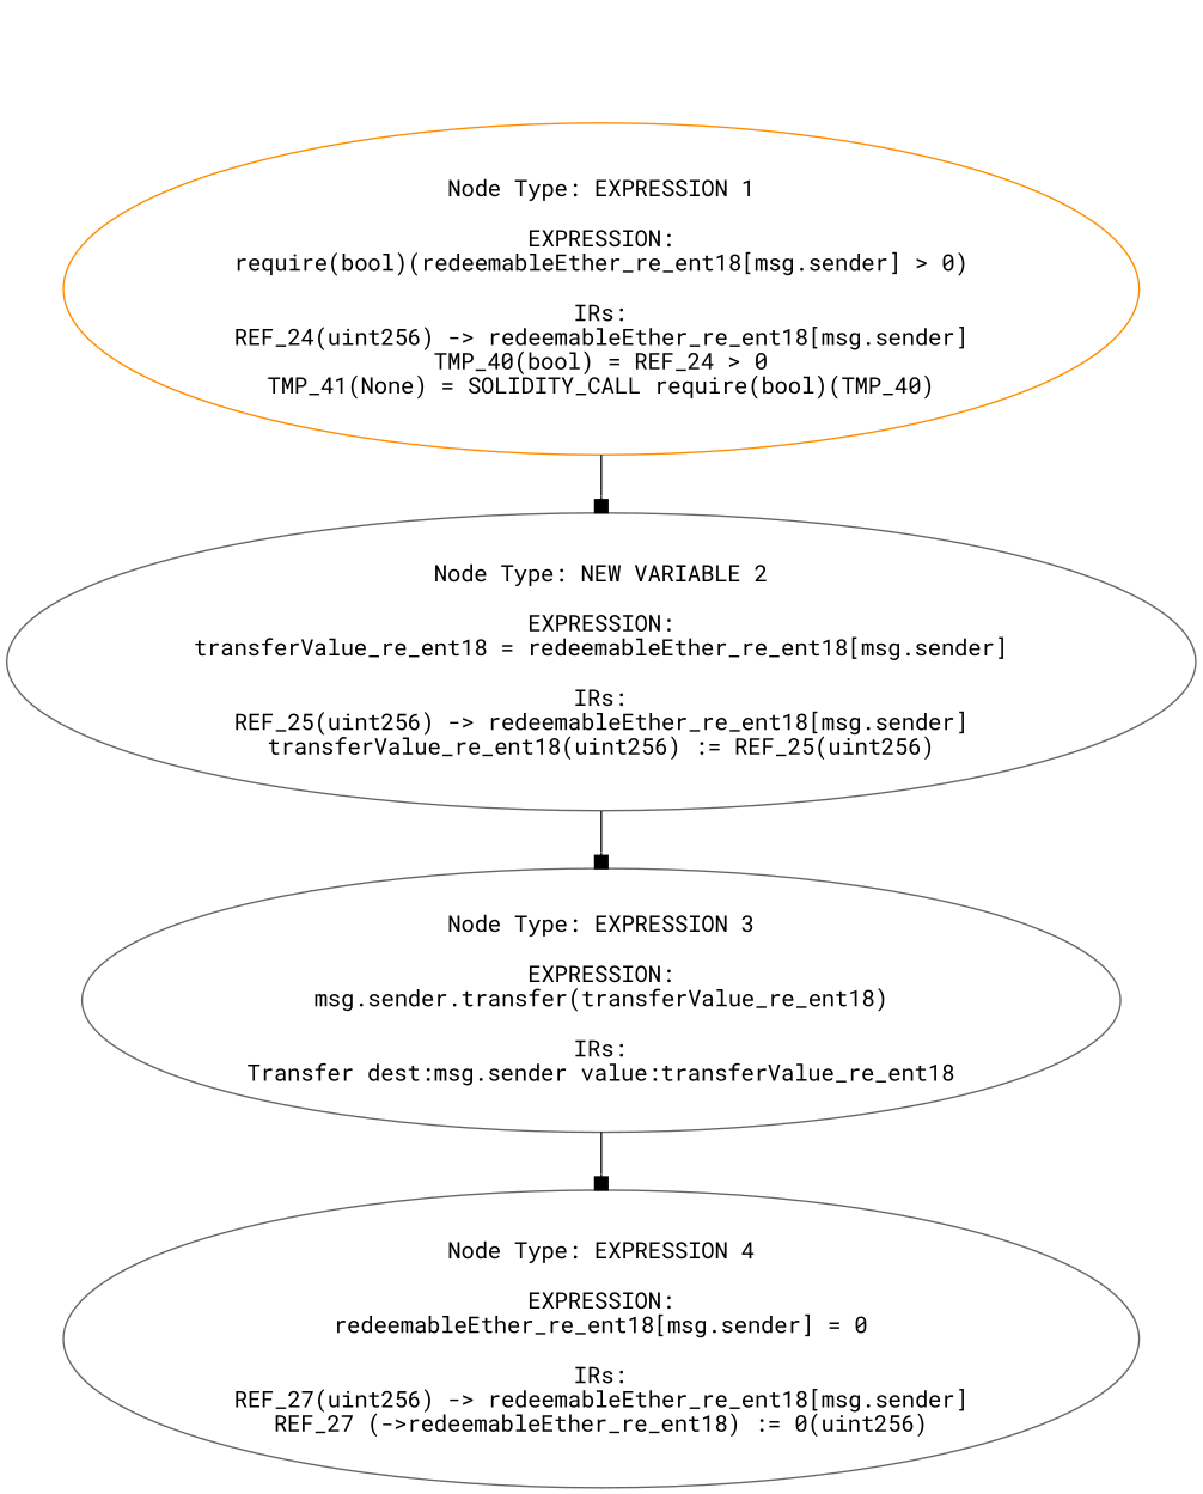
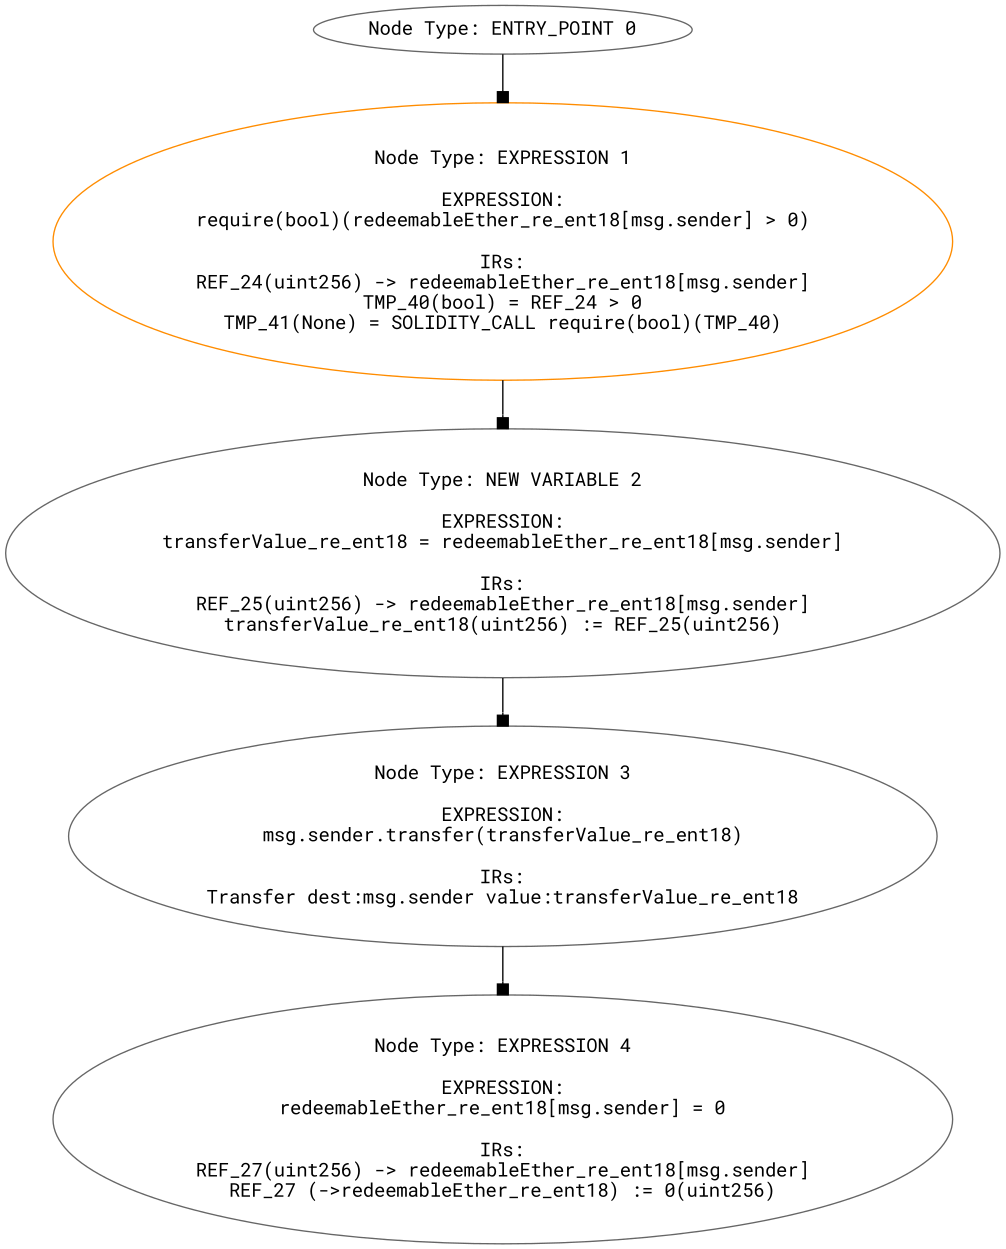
  digraph {
    fontname="Roboto Mono"
    node [color=gray40 fontname="Roboto Mono"]
    edge [arrowhead=box fontname="Roboto Mono"]
+   n1 [label="Node Type: ENTRY_POINT 0\n"]
    n2 [label="Node Type: EXPRESSION 1\n\nEXPRESSION:\nrequire(bool)(redeemableEther_re_ent18[msg.sender] > 0)\n\nIRs:\nREF_24(uint256) -> redeemableEther_re_ent18[msg.sender]\nTMP_40(bool) = REF_24 > 0\nTMP_41(None) = SOLIDITY_CALL require(bool)(TMP_40)" color=darkorange]
    n3 [label="Node Type: NEW VARIABLE 2\n\nEXPRESSION:\ntransferValue_re_ent18 = redeemableEther_re_ent18[msg.sender]\n\nIRs:\nREF_25(uint256) -> redeemableEther_re_ent18[msg.sender]\ntransferValue_re_ent18(uint256) := REF_25(uint256)"]
    n4 [label="Node Type: EXPRESSION 3\n\nEXPRESSION:\nmsg.sender.transfer(transferValue_re_ent18)\n\nIRs:\nTransfer dest:msg.sender value:transferValue_re_ent18"]
    n5 [label="Node Type: EXPRESSION 4\n\nEXPRESSION:\nredeemableEther_re_ent18[msg.sender] = 0\n\nIRs:\nREF_27(uint256) -> redeemableEther_re_ent18[msg.sender]\nREF_27 (->redeemableEther_re_ent18) := 0(uint256)"]
+   n1 -> n2
    n2 -> n3
    n3 -> n4
    n4 -> n5
  }
